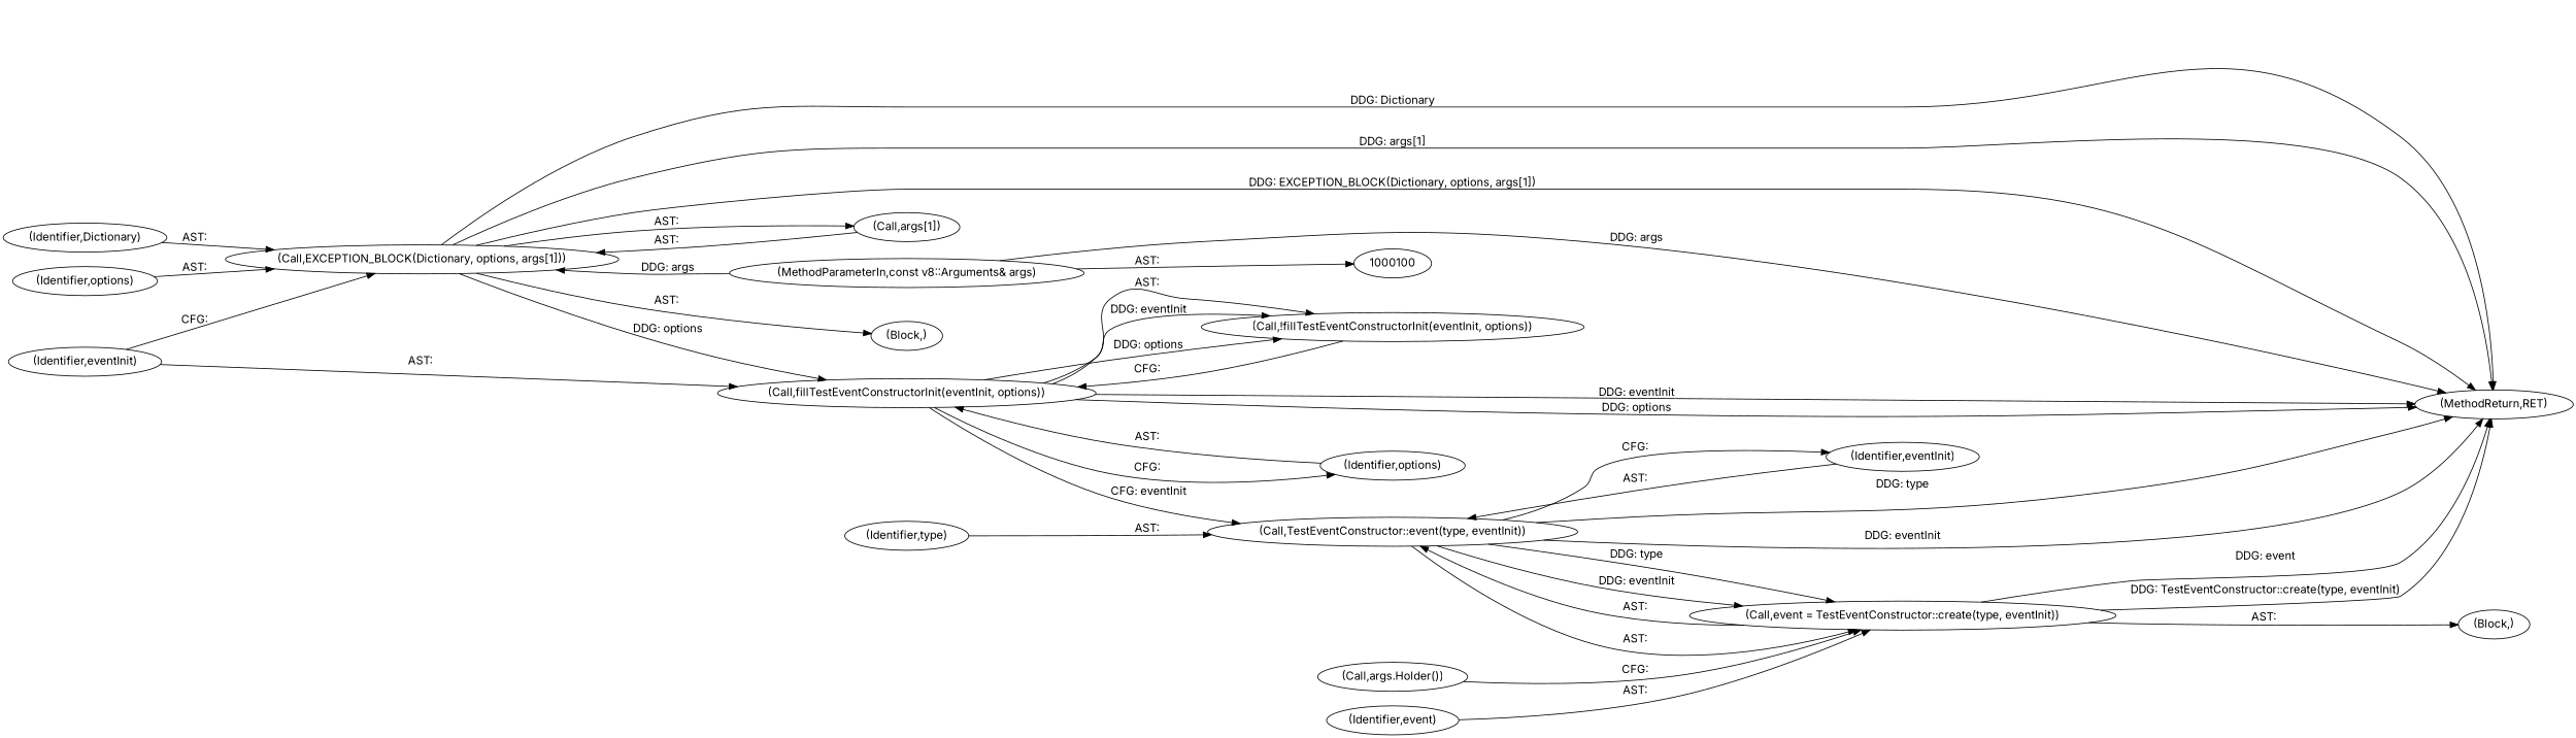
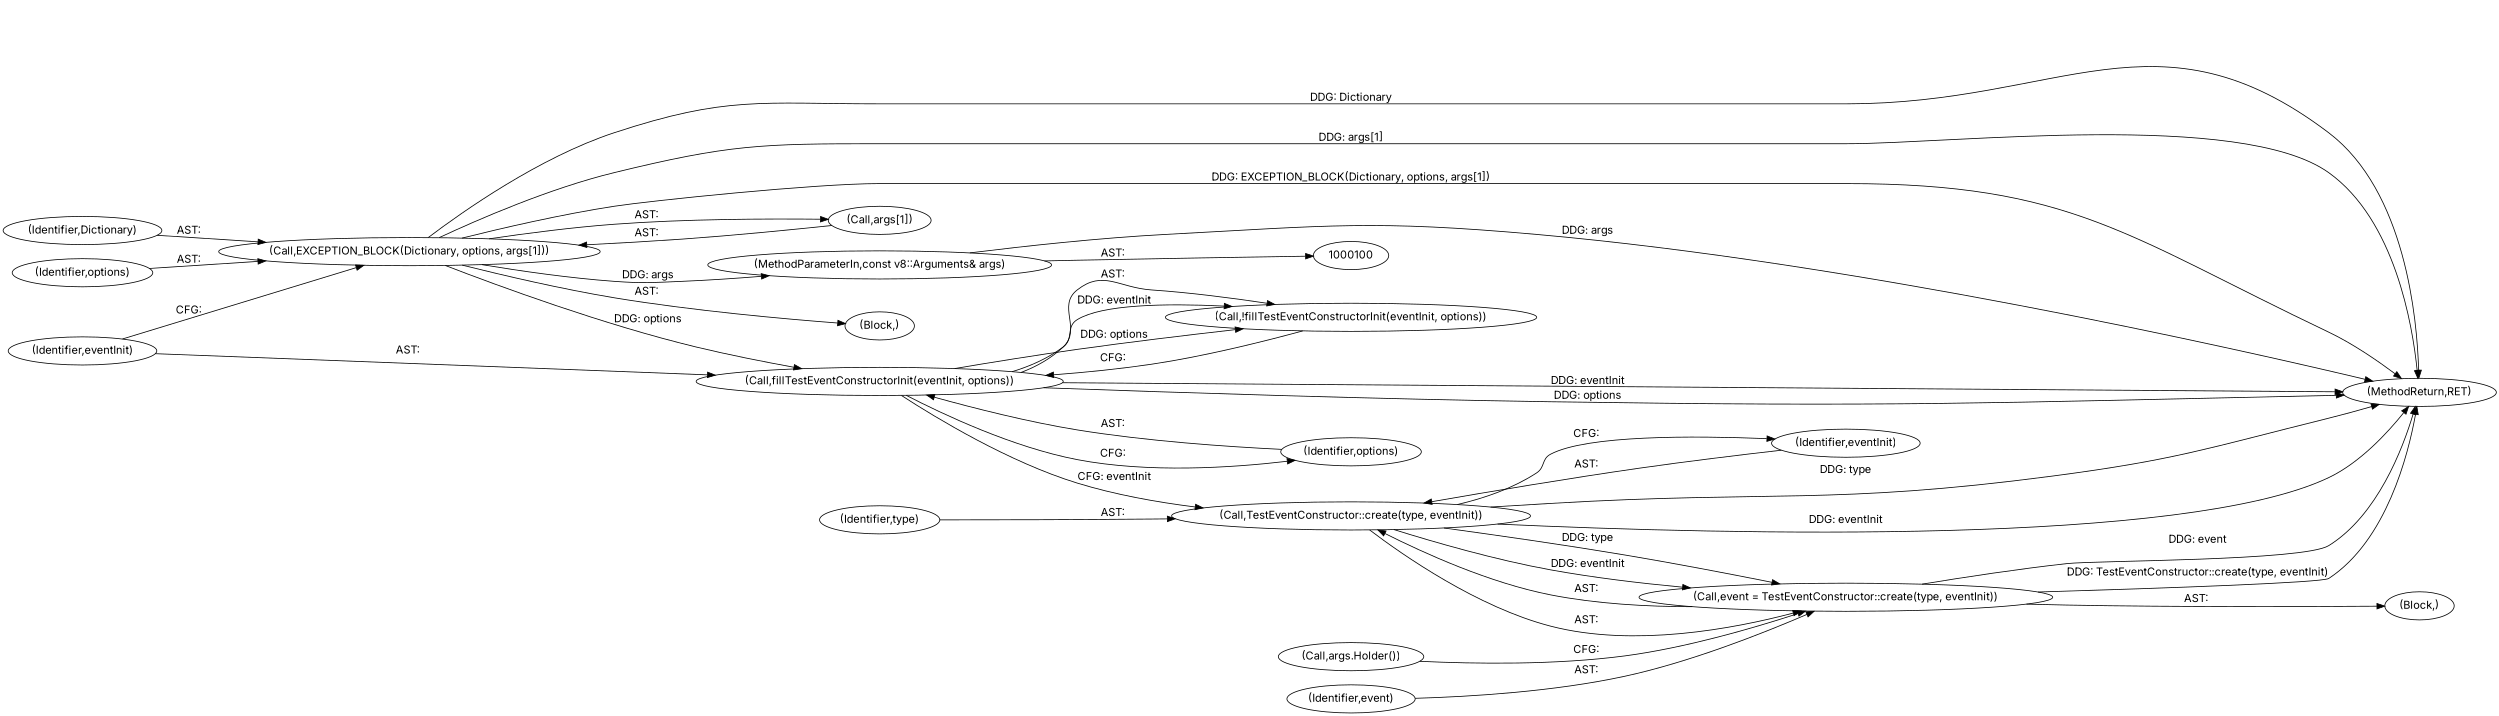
  digraph {
    fontname=Inter
    rankdir=LR
    node [fontname=Inter]
    edge [fontname=Inter]
-   n1 [label="(Call,TestEventConstructor::event(type, eventInit))"]
+   n1 [label="(Call,TestEventConstructor::create(type, eventInit))"]
    n2 [label="(Call,event = TestEventConstructor::create(type, eventInit))"]
    n3 [label="(Identifier,eventInit)"]
    n4 [label="(MethodReturn,RET)"]
    n5 [label="(Block,)"]
    n6 [label="(Call,fillTestEventConstructorInit(eventInit, options))"]
    n7 [label="(Call,!fillTestEventConstructorInit(eventInit, options))"]
    n8 [label="(Identifier,options)"]
    n9 [label="(Call,EXCEPTION_BLOCK(Dictionary, options, args[1]))"]
    n10 [label="(Block,)"]
    n11 [label="(Call,args[1])"]
    n12 [label="(MethodParameterIn,const v8::Arguments& args)"]
    1000100
    n14 [label="(Identifier,Dictionary)"]
    n15 [label="(Identifier,options)"]
    n16 [label="(Identifier,eventInit)"]
    n17 [label="(Call,args.Holder())"]
    n18 [label="(Identifier,type)"]
    n19 [label="(Identifier,event)"]
    n1 -> n2 [label="AST: "]
    n1 -> n2 [label="DDG: type"]
    n1 -> n2 [label="DDG: eventInit"]
    n1 -> n3 [label="CFG: "]
    n1 -> n4 [label="DDG: type"]
    n1 -> n4 [label="DDG: eventInit"]
    n2 -> n1 [label="AST: "]
    n2 -> n4 [label="DDG: event"]
    n2 -> n4 [label="DDG: TestEventConstructor::create(type, eventInit)"]
    n2 -> n5 [label="AST: "]
    n3 -> n1 [label="AST: "]
    n6 -> n1 [label="CFG: eventInit"]
    n6 -> n4 [label="DDG: eventInit"]
    n6 -> n4 [label="DDG: options"]
    n6 -> n7 [label="AST: "]
    n6 -> n7 [label="DDG: eventInit"]
    n6 -> n7 [label="DDG: options"]
    n6 -> n8 [label="CFG: "]
    n7 -> n6 [label="CFG: "]
    n8 -> n6 [label="AST: "]
    n9 -> n4 [label="DDG: Dictionary"]
    n9 -> n4 [label="DDG: args[1]"]
    n9 -> n4 [label="DDG: EXCEPTION_BLOCK(Dictionary, options, args[1])"]
    n9 -> n6 [label="DDG: options"]
    n9 -> n10 [label="AST: "]
    n9 -> n11 [label="AST: "]
    n11 -> n9 [label="AST: "]
    n12 -> n4 [label="DDG: args"]
-   n12 -> n9 [label="DDG: args"]
+   n9 -> n12 [label="DDG: args"]
    n12 -> 1000100 [label="AST: "]
    n14 -> n9 [label="AST: "]
    n15 -> n9 [label="AST: "]
    n16 -> n6 [label="AST: "]
    n16 -> n9 [label="CFG: "]
    n17 -> n2 [label="CFG: "]
    n18 -> n1 [label="AST: "]
    n19 -> n2 [label="AST: "]
  }
